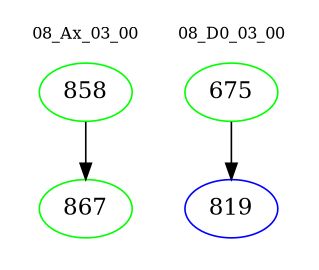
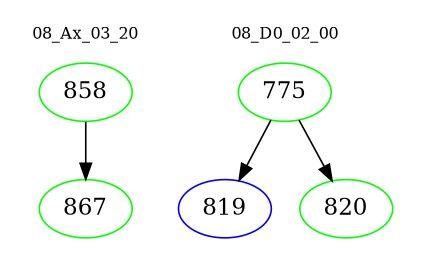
  digraph {
    node [color=green]
    edge [color=black]
    n1 [label=858]
    n2 [label=867]
-   n3 [label=675]
+   n3 [label=775]
    n4 [color=blue label=819]
+   n5 [label=820]
    subgraph cluster_1 {
      color=white
      fontsize=10
-     label="08_Ax_03_00"
+     label="08_Ax_03_20"
      n1
      n2
    }
    subgraph cluster_2 {
      color=white
      fontsize=10
-     label="08_D0_03_00"
+     label="08_D0_02_00"
      n3
      n4
+     n5
    }
    n1 -> n2
    n3 -> n4
+   n3 -> n5
  }
